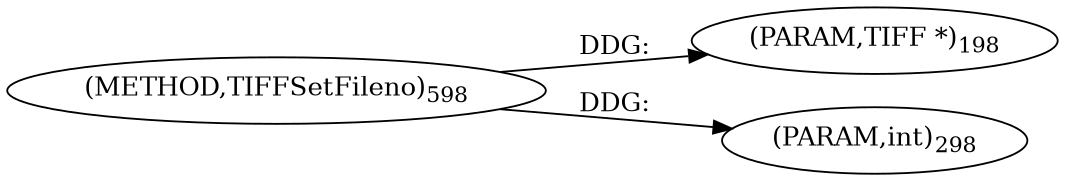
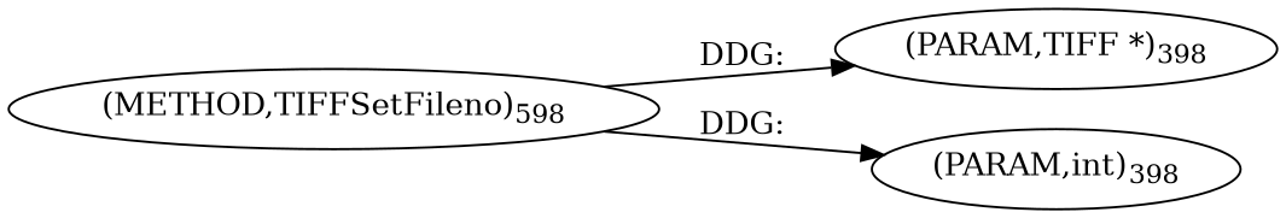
  digraph {
    rankdir=LR
    n1 [label=<(METHOD,TIFFSetFileno)<SUB>598</SUB>>]
-   n2 [label=<(PARAM,TIFF *)<SUB>198</SUB>>]
-   n3 [label=<(PARAM,int)<SUB>298</SUB>>]
+   n2 [label=<(PARAM,TIFF *)<SUB>398</SUB>>]
+   n3 [label=<(PARAM,int)<SUB>398</SUB>>]
    n1 -> n2 [label="DDG: "]
    n1 -> n3 [label="DDG: "]
  }
